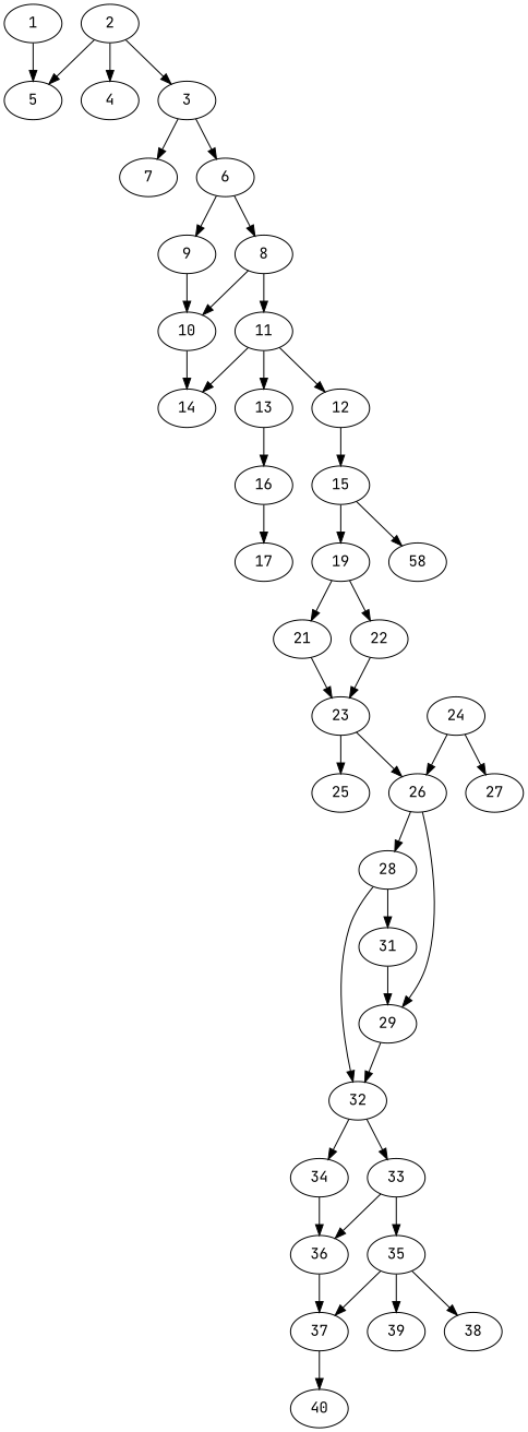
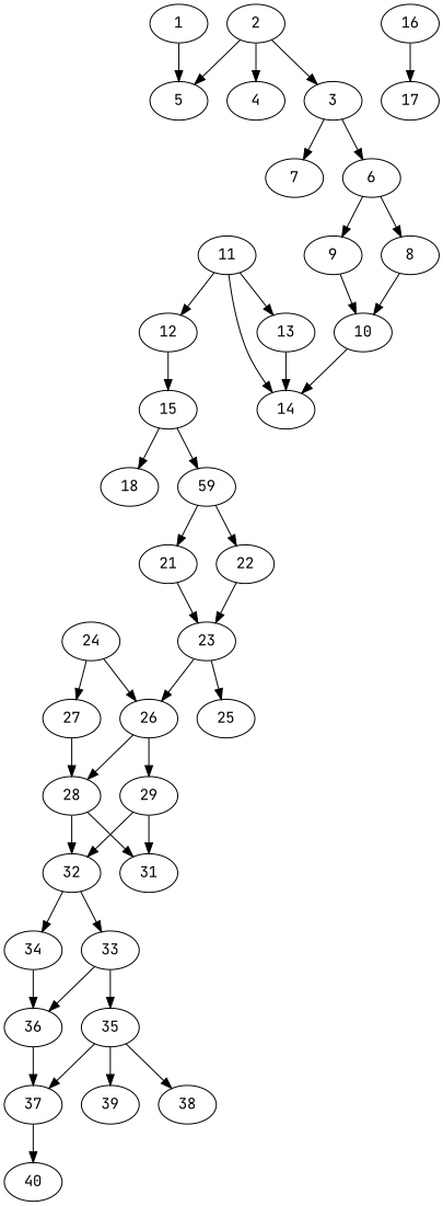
  digraph {
    fontname="JetBrains Mono"
    node [alpha=0.01 fontname="JetBrains Mono"]
    edge [fontname="JetBrains Mono"]
    1 [alpha=0.14 expect_size=24268800]
    5 [alpha=0.20 expect_size=42064896]
    7 [alpha=0.08 expect_size=36034560]
    2 [expect_size=21266432]
    3 [expect_size=35666944]
    4 [alpha=0.12 expect_size=6022144]
    6 [alpha=0.06 expect_size=27403264]
    8 [alpha=0.13 expect_size=24338432]
    9 [alpha=0.06 expect_size=49001472]
    10 [expect_size=20043776]
    11 [alpha=0.17 expect_size=15682560]
    14 [alpha=0.19 expect_size=6001664]
    12 [expect_size=49768448]
    13 [alpha=0.18 expect_size=52005888]
    15 [alpha=0.06 expect_size=34869248]
    16 [alpha=0.18 expect_size=34743296]
-   18 [alpha=0.07 expect_size=19424256 label=58]
-   19 [alpha=0.14 expect_size=49766400]
+   18 [alpha=0.07 expect_size=19424256]
+   19 [alpha=0.14 expect_size=49766400 label=59]
    17 [alpha=0.03 expect_size=48364544]
    21 [alpha=0.03 expect_size=18606080]
    22 [alpha=0.08 expect_size=10387456]
    23 [alpha=0.07 expect_size=12859392]
    24 [alpha=0.05 expect_size=8577024]
    26 [alpha=0.03 expect_size=20667392]
    27 [alpha=0.20 expect_size=15847424]
    25 [alpha=0.19 expect_size=6242304]
    28 [alpha=0.04 expect_size=23795712]
    29 [alpha=0.08 expect_size=39147520]
    31 [alpha=0.11 expect_size=35380224]
    32 [alpha=0.04 expect_size=42458112]
    33 [alpha=0.17 expect_size=14961664]
    34 [alpha=0.09 expect_size=30501888]
    35 [alpha=0.15 expect_size=42672128]
    36 [alpha=0.13 expect_size=41109504]
    37 [alpha=0.09 expect_size=47974400]
    38 [alpha=0.12 expect_size=46874624]
    39 [alpha=0.13 expect_size=9717760]
    40 [alpha=0.19 expect_size=27451392]
    1 -> 5
    2 -> 5
    2 -> 3
    2 -> 4
    3 -> 7
    3 -> 6
    6 -> 8
    6 -> 9
    8 -> 10
-   8 -> 11
    9 -> 10
    10 -> 14
    11 -> 14
    11 -> 12
    11 -> 13
    12 -> 15
-   13 -> 16
+   13 -> 14
    15 -> 18
    15 -> 19
    16 -> 17
    19 -> 21
    19 -> 22
    21 -> 23
    22 -> 23
    23 -> 26
    23 -> 25
    24 -> 26
    24 -> 27
    26 -> 28
    26 -> 29
+   27 -> 28
    28 -> 31
    28 -> 32
-   31 -> 29
+   29 -> 31
    29 -> 32
    32 -> 33
    32 -> 34
    33 -> 35
    33 -> 36
    34 -> 36
    35 -> 37
    35 -> 38
    35 -> 39
    36 -> 37
    37 -> 40
  }
